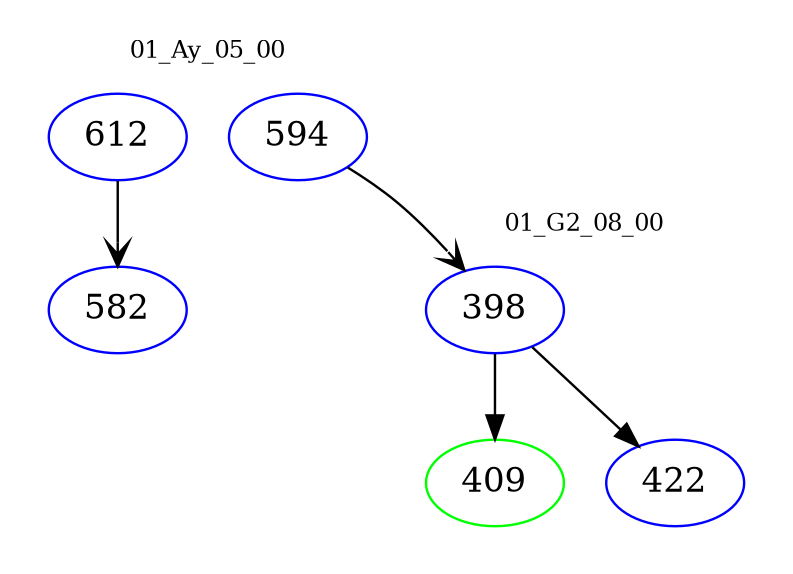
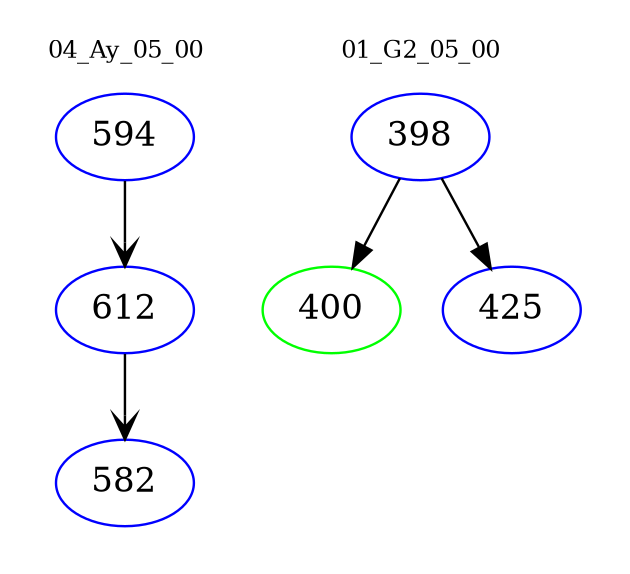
  digraph {
    node [color=blue]
    edge [arrowhead=vee color=black]
    n1 [label=594]
    n2 [label=582]
    n3 [label=612]
    n4 [label=398]
-   n5 [color=green label=409]
-   n6 [label=422]
+   n5 [color=green label=400]
+   n6 [label=425]
    subgraph cluster_1 {
      color=white
      fontsize=10
-     label="01_Ay_05_00"
+     label="04_Ay_05_00"
      n1
      n2
      n3
    }
    subgraph cluster_2 {
      color=white
      fontsize=10
-     label="01_G2_08_00"
+     label="01_G2_05_00"
      n4
      n5
      n6
    }
-   n1 -> n4
+   n1 -> n3
    n3 -> n2
    n4 -> n5 [arrowhead=normal]
    n4 -> n6 [arrowhead=normal]
  }
